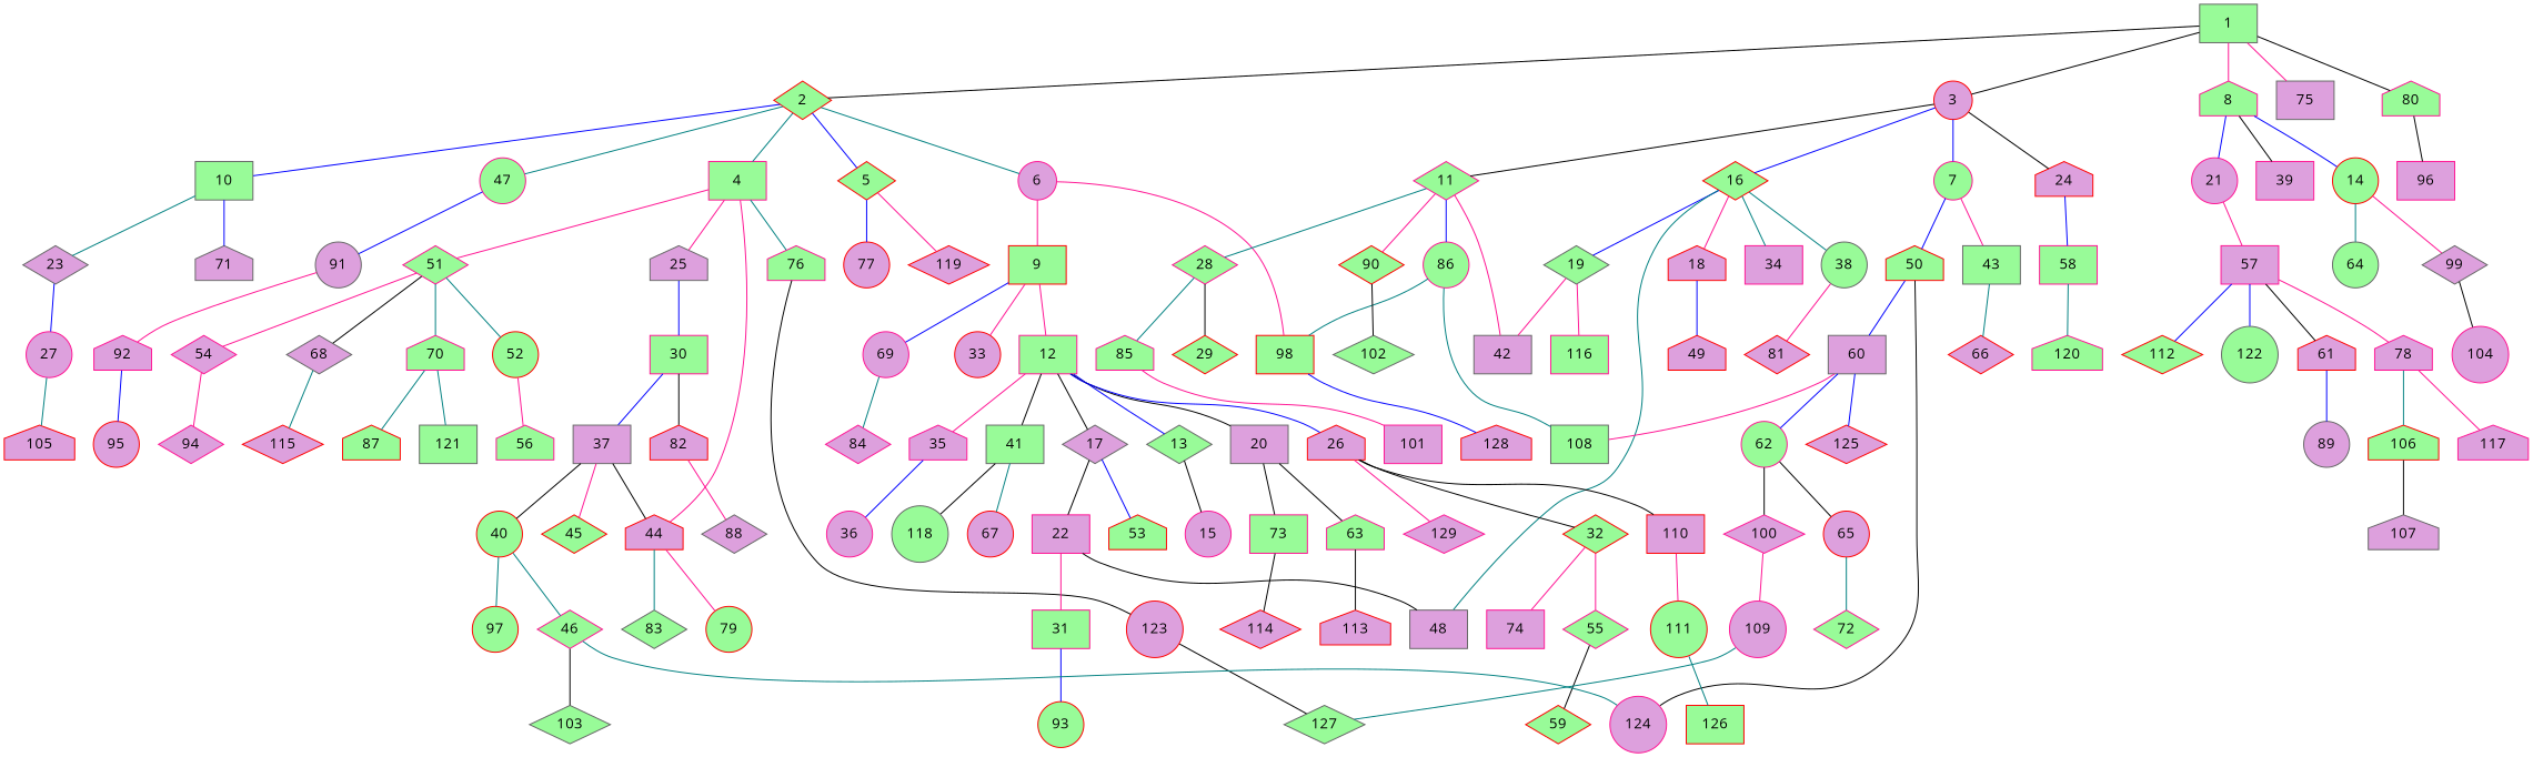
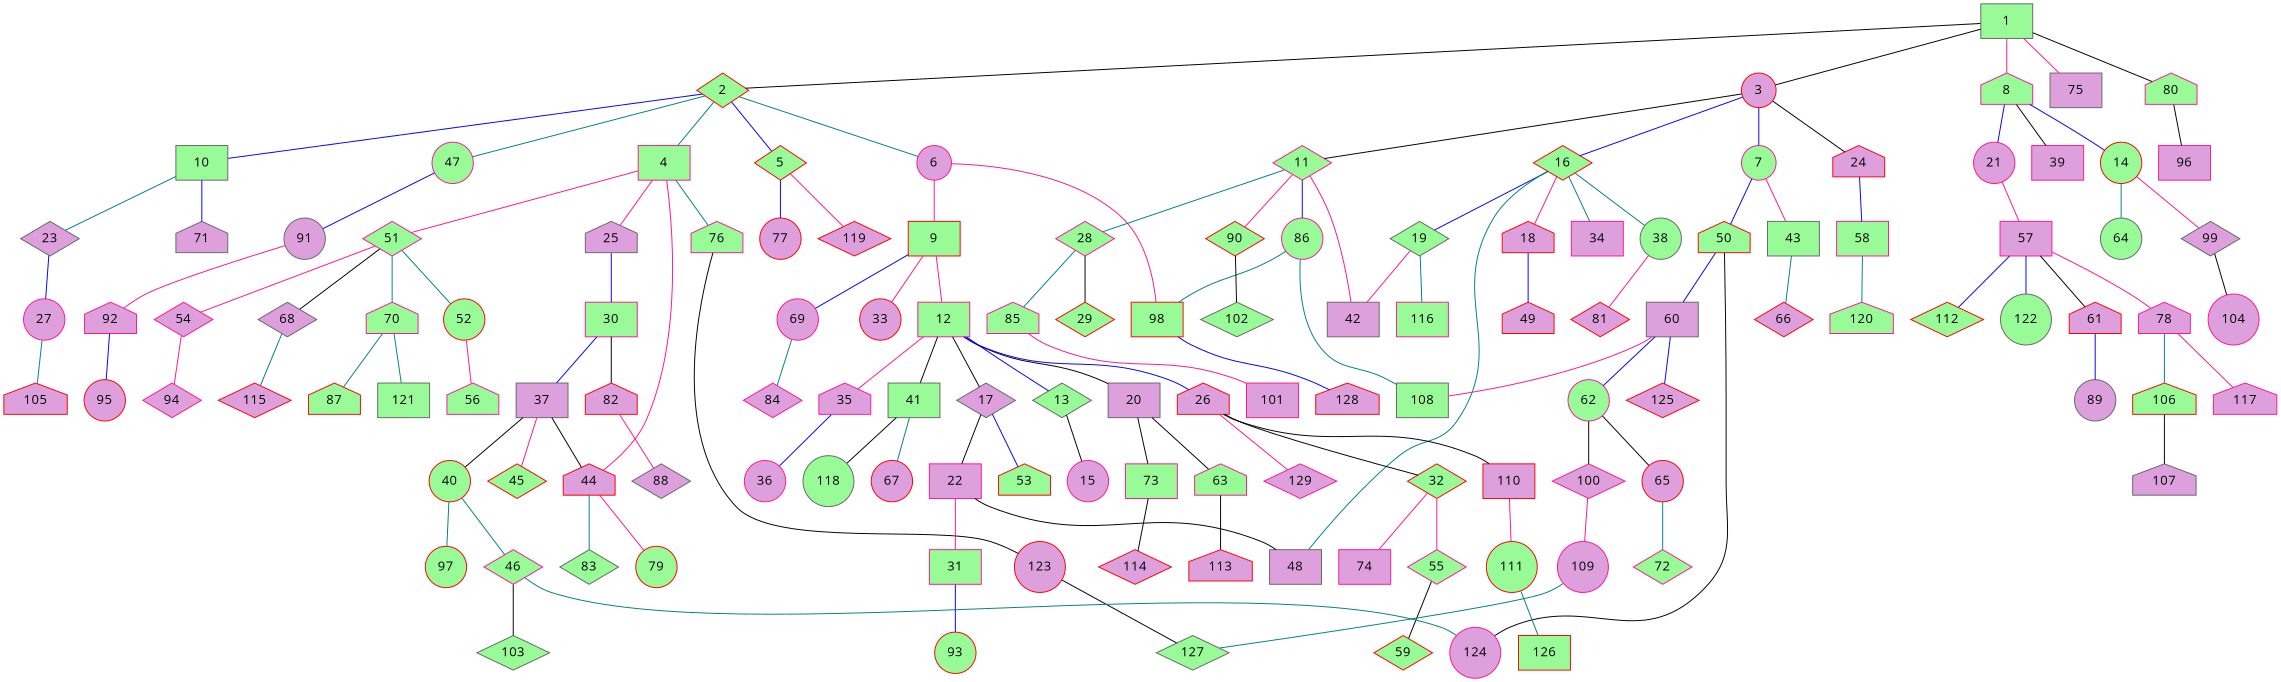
  graph {
    fontname="Open Sans"
    node [color=deeppink fillcolor=plum fontname="Open Sans" shape=diamond style=filled]
    edge [color=black fontname="Open Sans"]
    1 [color=gray40 fillcolor=palegreen shape=box]
    2 [color=red fillcolor=palegreen]
    3 [color=red shape=circle]
    8 [fillcolor=palegreen shape=house]
    75 [color=gray40 shape=box]
    80 [fillcolor=palegreen shape=house]
    4 [fillcolor=palegreen shape=box]
    5 [color=red fillcolor=palegreen]
    6 [shape=circle]
    10 [color=gray40 fillcolor=palegreen shape=box]
    47 [fillcolor=palegreen shape=circle]
    7 [fillcolor=palegreen shape=circle]
    11 [fillcolor=palegreen]
    16 [color=red fillcolor=palegreen]
    24 [color=red shape=house]
    14 [color=red fillcolor=palegreen shape=circle]
    21 [shape=circle]
    39 [shape=box]
    96 [shape=box]
    25 [color=gray40 shape=house]
    44 [color=red shape=house]
    51 [fillcolor=palegreen]
    76 [fillcolor=palegreen shape=house]
    77 [color=red shape=circle]
    119 [color=red]
    9 [color=red fillcolor=palegreen shape=box]
    98 [color=red fillcolor=palegreen shape=box]
    23 [color=gray40]
    71 [color=gray40 shape=house]
    91 [color=gray40 shape=circle]
    43 [color=gray40 fillcolor=palegreen shape=box]
    50 [color=red fillcolor=palegreen shape=house]
    28 [fillcolor=palegreen]
    42 [color=gray40 shape=box]
    86 [fillcolor=palegreen shape=circle]
    90 [color=red fillcolor=palegreen]
    18 [color=red shape=house]
    19 [color=gray40 fillcolor=palegreen]
    34 [shape=box]
    38 [color=gray40 fillcolor=palegreen shape=circle]
    48 [color=gray40 shape=box]
    58 [fillcolor=palegreen shape=box]
    30 [fillcolor=palegreen shape=box]
    79 [color=red fillcolor=palegreen shape=circle]
    83 [color=gray40 fillcolor=palegreen]
    52 [color=red fillcolor=palegreen shape=circle]
    54
    68 [color=gray40]
    70 [fillcolor=palegreen shape=house]
    123 [color=red shape=circle]
    12 [fillcolor=palegreen shape=box]
    33 [color=red shape=circle]
    69 [shape=circle]
    128 [color=red shape=house]
    66 [color=red]
    124 [shape=circle]
    60 [color=gray40 shape=box]
    64 [color=gray40 fillcolor=palegreen shape=circle]
    99 [color=gray40]
    57 [shape=box]
    13 [color=gray40 fillcolor=palegreen]
    17 [color=gray40]
    20 [color=gray40 shape=box]
    26 [color=red shape=house]
    35 [shape=house]
    41 [color=gray40 fillcolor=palegreen shape=box]
    84
    27 [shape=circle]
    29 [color=red fillcolor=palegreen]
    85 [fillcolor=palegreen shape=house]
    108 [color=gray40 fillcolor=palegreen shape=box]
    102 [color=gray40 fillcolor=palegreen]
    15 [shape=circle]
    22 [shape=box]
    53 [color=red fillcolor=palegreen shape=house]
    63 [fillcolor=palegreen shape=house]
    73 [fillcolor=palegreen shape=box]
    32 [color=red fillcolor=palegreen]
    110 [color=red shape=box]
    129
    36 [shape=circle]
    67 [color=red shape=circle]
    118 [color=gray40 fillcolor=palegreen shape=circle]
    104 [shape=circle]
    49 [color=red shape=house]
    116 [fillcolor=palegreen shape=box]
    81 [color=red]
    31 [fillcolor=palegreen shape=box]
    113 [color=red shape=house]
    114 [color=red]
    61 [color=red shape=house]
    78 [shape=house]
    112 [color=red fillcolor=palegreen]
    122 [color=gray40 fillcolor=palegreen shape=circle]
    93 [color=red fillcolor=palegreen shape=circle]
    105 [color=red shape=house]
    120 [fillcolor=palegreen shape=house]
    37 [color=gray40 shape=box]
    82 [color=red shape=house]
    55 [fillcolor=palegreen]
    74 [shape=box]
    111 [color=red fillcolor=palegreen shape=circle]
    101 [shape=box]
    40 [color=red fillcolor=palegreen shape=circle]
    45 [color=red fillcolor=palegreen]
    88 [color=gray40]
    59 [color=red fillcolor=palegreen]
    46 [fillcolor=palegreen]
    97 [color=red fillcolor=palegreen shape=circle]
    103 [color=gray40 fillcolor=palegreen]
    92 [shape=house]
    62 [fillcolor=palegreen shape=circle]
    125 [color=red]
    56 [fillcolor=palegreen shape=house]
    94
    115 [color=red]
    87 [color=red fillcolor=palegreen shape=house]
    121 [color=gray40 fillcolor=palegreen shape=box]
    89 [color=gray40 shape=circle]
    106 [color=red fillcolor=palegreen shape=house]
    117 [shape=house]
    65 [color=red shape=circle]
    100
    72 [fillcolor=palegreen]
    109 [shape=circle]
    127 [color=gray40 fillcolor=palegreen]
    107 [color=gray40 shape=house]
    95 [color=red shape=circle]
    126 [color=red fillcolor=palegreen shape=box]
    1 -- 2
    1 -- 3
    1 -- 8 [color=deeppink]
    1 -- 75 [color=deeppink]
    1 -- 80
    2 -- 4 [color=teal]
    2 -- 5 [color=blue]
    2 -- 6 [color=teal]
    2 -- 10 [color=blue]
    2 -- 47 [color=teal]
    3 -- 7 [color=blue]
    3 -- 11
    3 -- 16 [color=blue]
    3 -- 24
    8 -- 14 [color=blue]
    8 -- 21 [color=blue]
    8 -- 39
    80 -- 96
    4 -- 25 [color=deeppink]
    4 -- 44 [color=deeppink]
    4 -- 51 [color=deeppink]
    4 -- 76 [color=teal]
    5 -- 77 [color=blue]
    5 -- 119 [color=deeppink]
    6 -- 9 [color=deeppink]
    6 -- 98 [color=deeppink]
    10 -- 23 [color=teal]
    10 -- 71 [color=blue]
    47 -- 91 [color=blue]
    7 -- 43 [color=deeppink]
    7 -- 50 [color=blue]
    11 -- 28 [color=teal]
    11 -- 42 [color=deeppink]
    11 -- 86 [color=blue]
    11 -- 90 [color=deeppink]
    16 -- 18 [color=deeppink]
    16 -- 19 [color=blue]
    16 -- 34 [color=teal]
    16 -- 38 [color=teal]
    16 -- 48 [color=teal]
    24 -- 58 [color=blue]
    14 -- 64 [color=teal]
    14 -- 99 [color=deeppink]
    21 -- 57 [color=deeppink]
    25 -- 30 [color=blue]
    44 -- 79 [color=deeppink]
    44 -- 83 [color=teal]
    51 -- 52 [color=teal]
    51 -- 54 [color=deeppink]
    51 -- 68
    51 -- 70 [color=teal]
    76 -- 123
    9 -- 12 [color=deeppink]
    9 -- 33 [color=deeppink]
    9 -- 69 [color=blue]
    98 -- 128 [color=blue]
    23 -- 27 [color=blue]
    91 -- 92 [color=deeppink]
    43 -- 66 [color=teal]
    50 -- 124
    50 -- 60 [color=blue]
    28 -- 29
    28 -- 85 [color=teal]
    86 -- 98 [color=teal]
    86 -- 108 [color=teal]
    90 -- 102
    18 -- 49 [color=blue]
    19 -- 42 [color=deeppink]
-   19 -- 116 [color=deeppink]
+   19 -- 116 [color=teal]
    38 -- 81 [color=deeppink]
    58 -- 120 [color=teal]
    30 -- 37 [color=blue]
    30 -- 82
    52 -- 56 [color=deeppink]
    54 -- 94 [color=deeppink]
    68 -- 115 [color=teal]
    70 -- 87 [color=teal]
    70 -- 121 [color=teal]
    123 -- 127
    12 -- 13 [color=blue]
    12 -- 17
    12 -- 20
    12 -- 26 [color=blue]
    12 -- 35 [color=deeppink]
    12 -- 41
    69 -- 84 [color=teal]
    60 -- 108 [color=deeppink]
    60 -- 62 [color=blue]
    60 -- 125 [color=blue]
    99 -- 104
    57 -- 61
    57 -- 78 [color=deeppink]
    57 -- 112 [color=blue]
    57 -- 122 [color=blue]
    13 -- 15
    17 -- 22
    17 -- 53 [color=blue]
    20 -- 63
    20 -- 73
    26 -- 32
    26 -- 110
    26 -- 129 [color=deeppink]
    35 -- 36 [color=blue]
    41 -- 67 [color=teal]
    41 -- 118
    27 -- 105 [color=teal]
    85 -- 101 [color=deeppink]
    22 -- 48
    22 -- 31 [color=deeppink]
    63 -- 113
    73 -- 114
    32 -- 55 [color=deeppink]
    32 -- 74 [color=deeppink]
    110 -- 111 [color=deeppink]
    31 -- 93 [color=blue]
    61 -- 89 [color=blue]
    78 -- 106 [color=teal]
    78 -- 117 [color=deeppink]
    37 -- 44
    37 -- 40
    37 -- 45 [color=deeppink]
    82 -- 88 [color=deeppink]
    55 -- 59
    111 -- 126 [color=teal]
    40 -- 46 [color=teal]
    40 -- 97 [color=teal]
    46 -- 124 [color=teal]
    46 -- 103
    92 -- 95 [color=blue]
    62 -- 65
    62 -- 100
    106 -- 107
    65 -- 72 [color=teal]
    100 -- 109 [color=deeppink]
    109 -- 127 [color=teal]
  }
